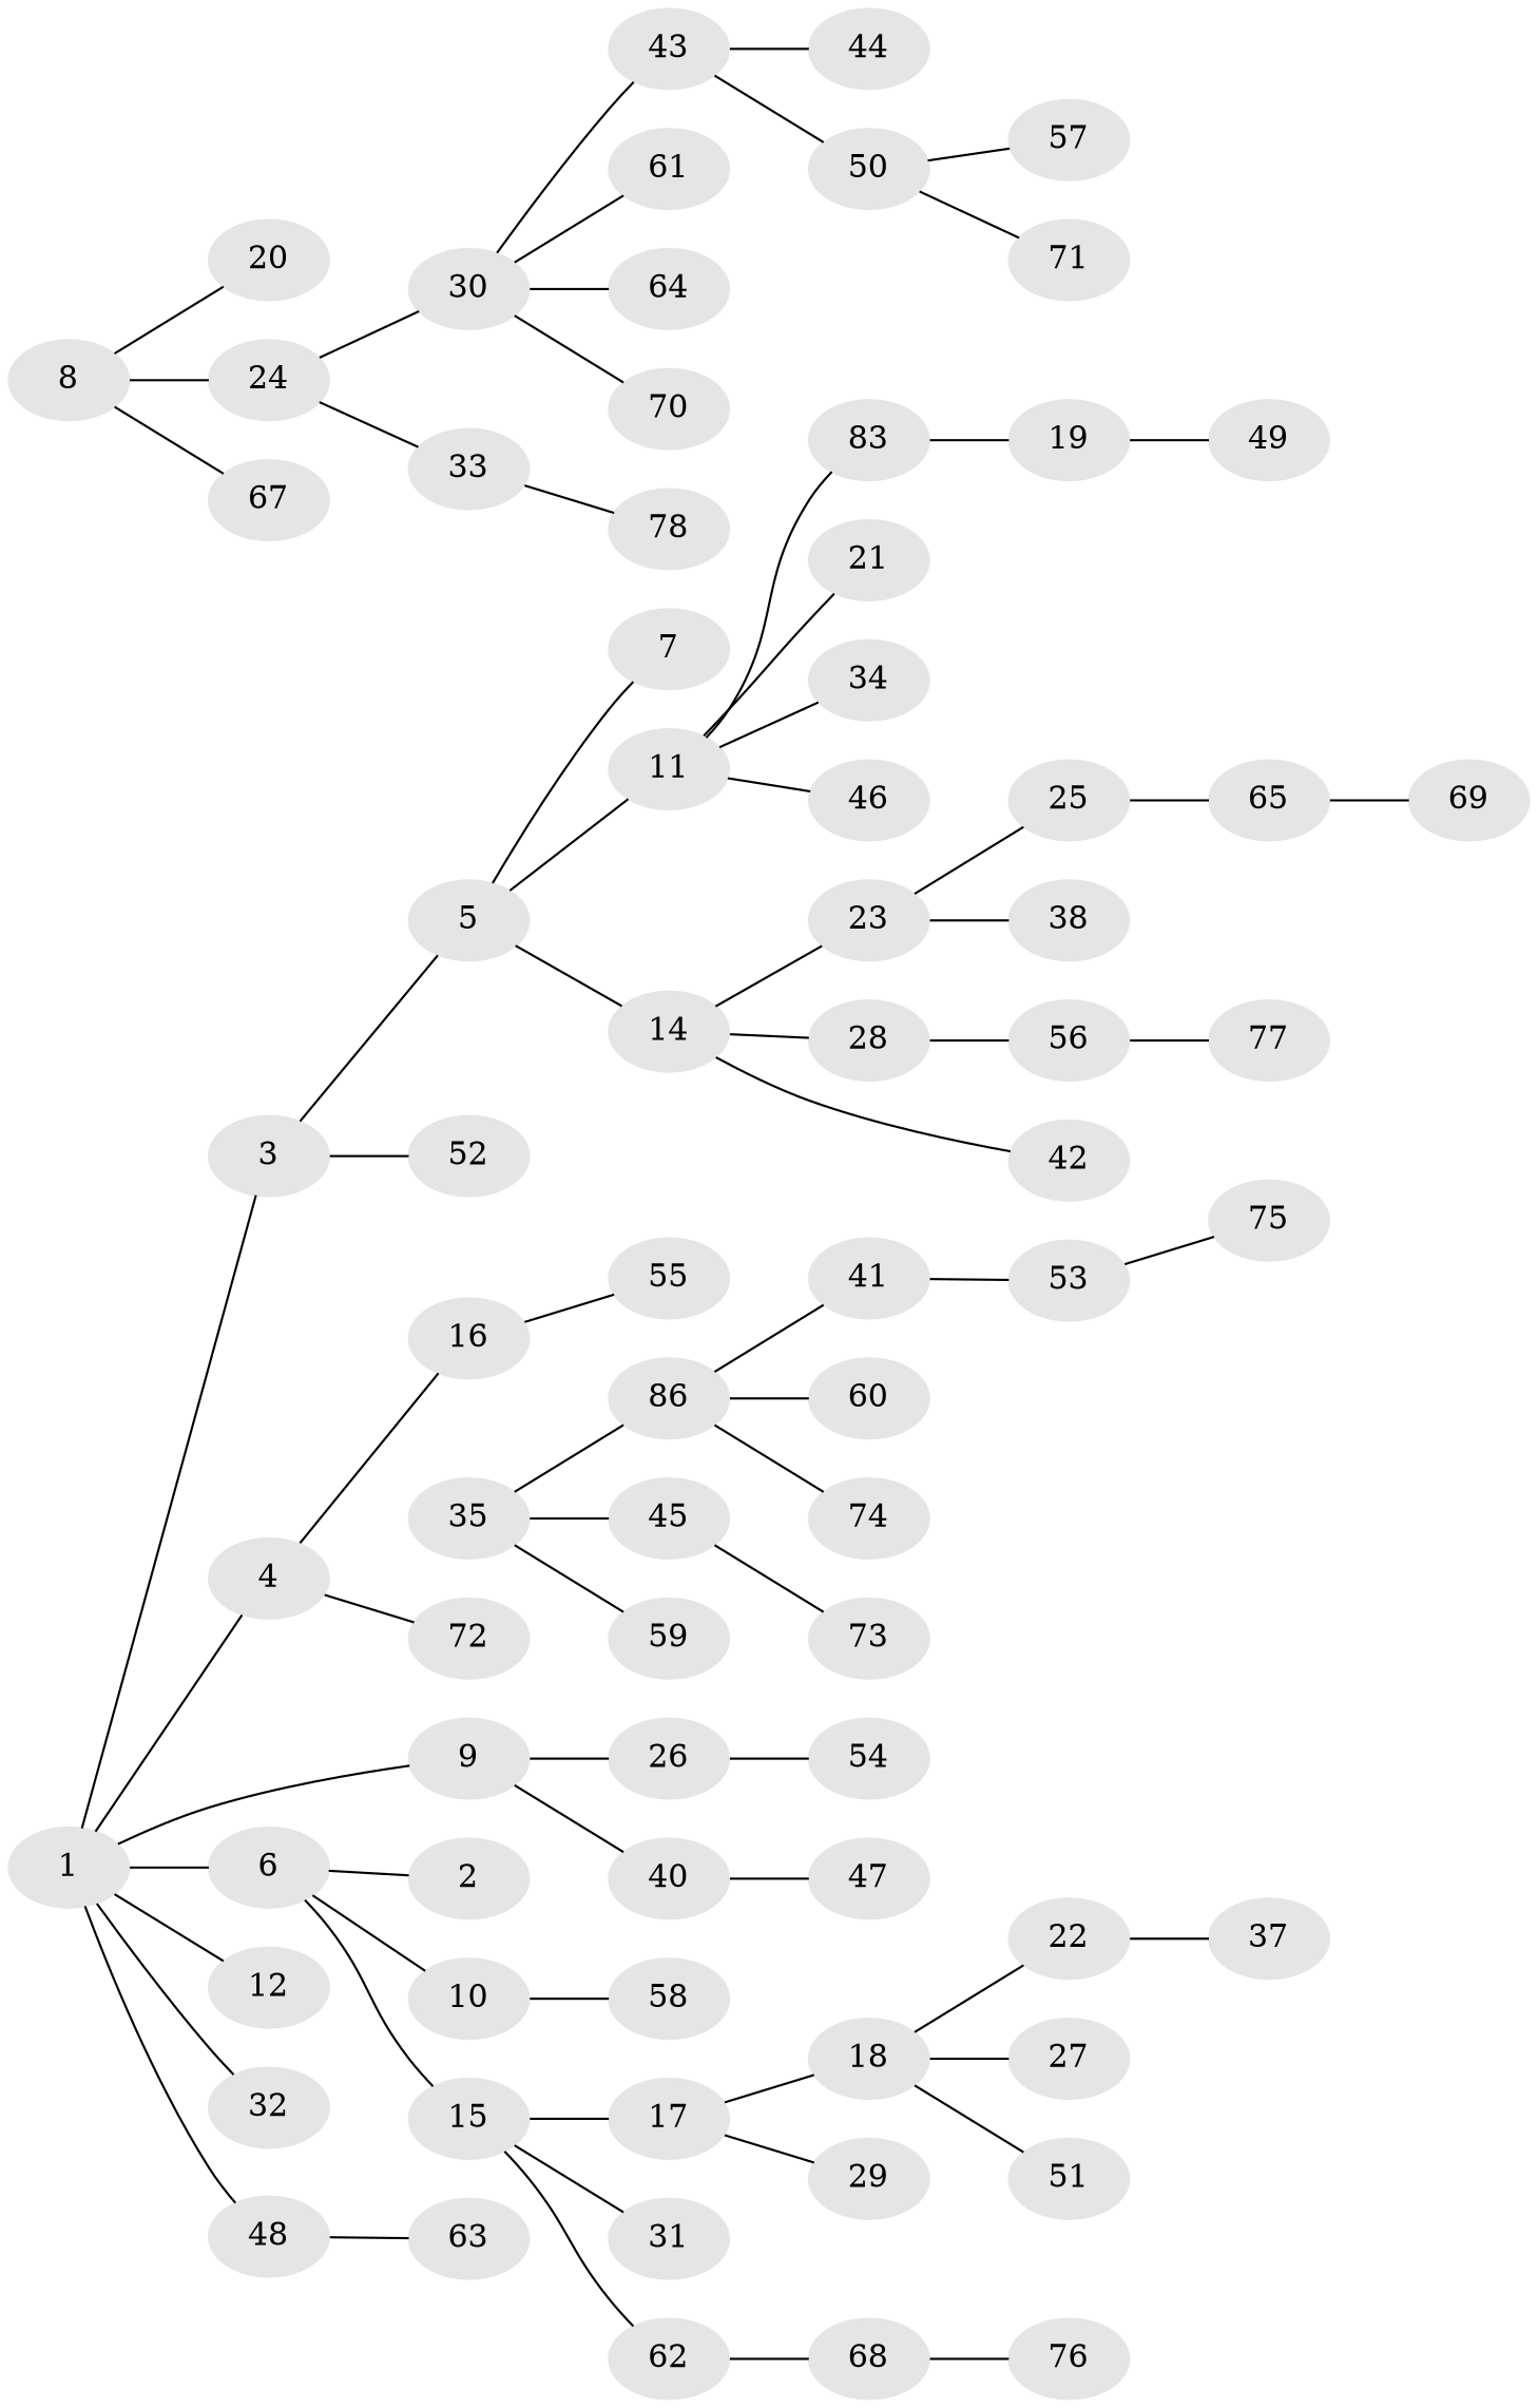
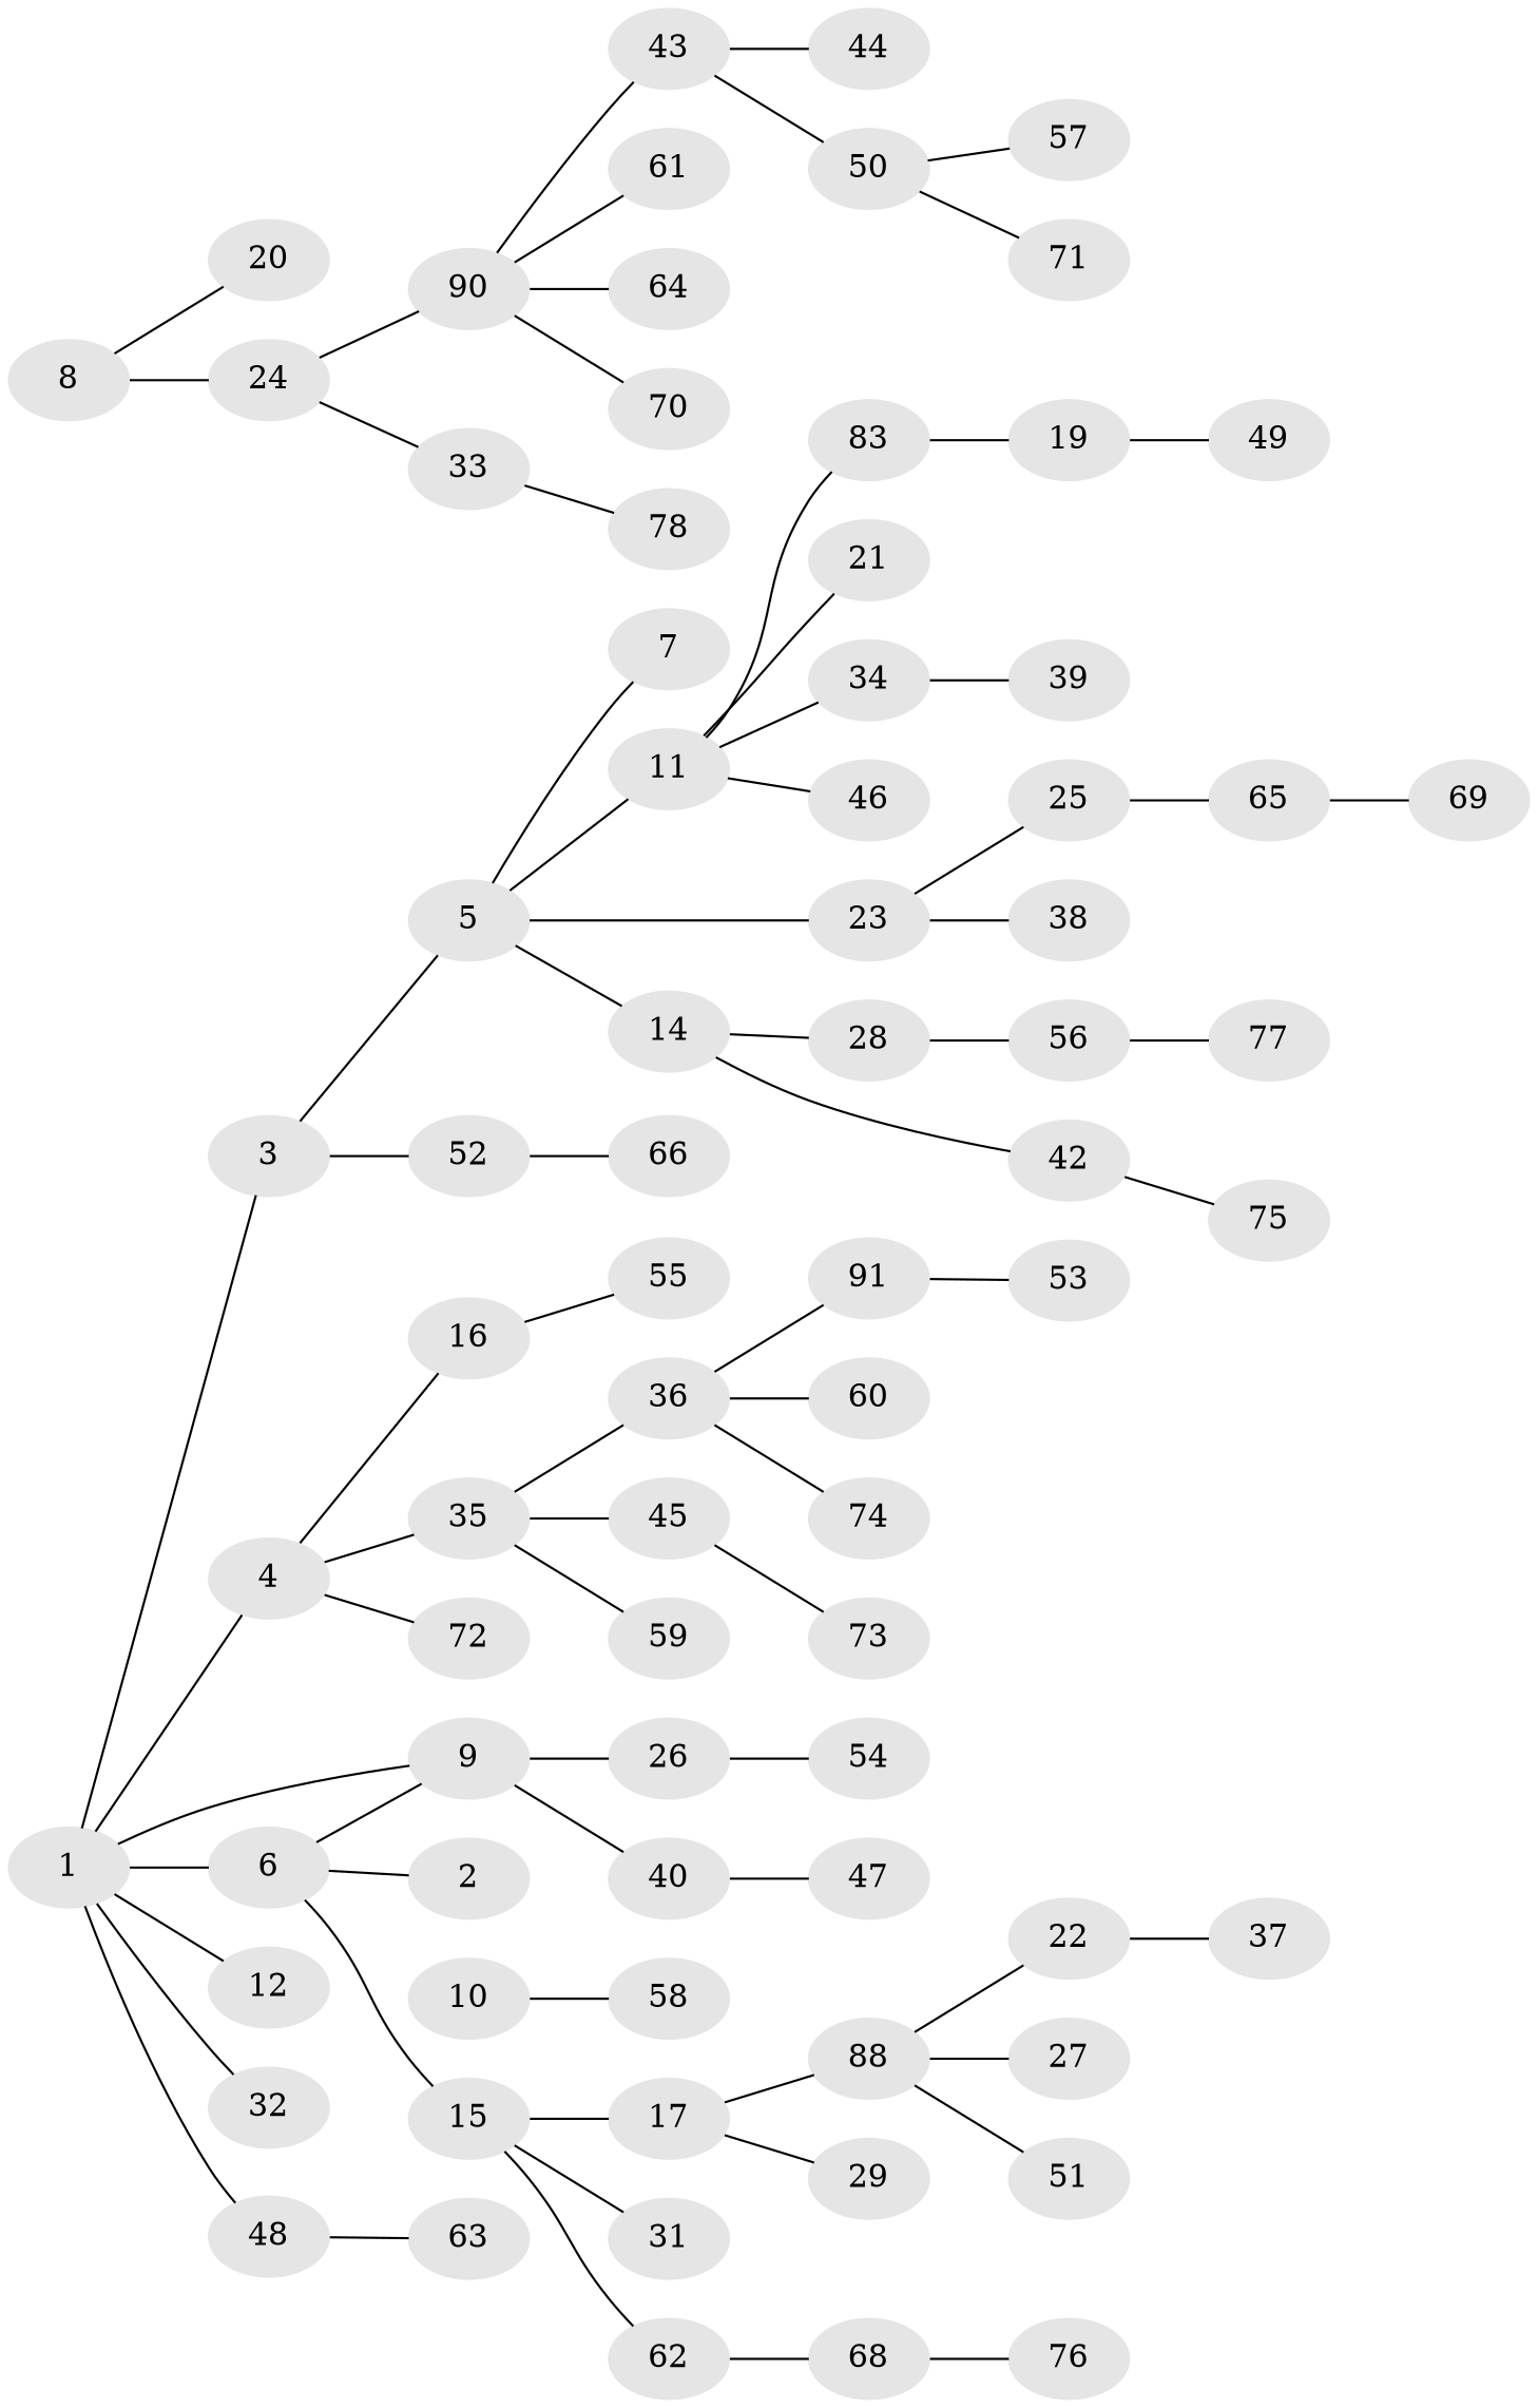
  graph {
    rankdir=LR
    node [color=gray90 style=filled]
    1
    3
    4
    6
    9
    12
    32
    48
    5
    52
    16
    35
    72
    2
    10
    15
    26
    40
    63
    7
    11
    14
+   66
    55
-   36 [label=86]
+   36
    45
    59
    8
    20
    24
-   67
    n32 [label=83]
    21
    34
    46
    23
    28
    42
    58
    17
    31
    62
-   30
+   30 [label=90]
    33
    54
    47
    19
+   39
    49
    25
    38
    56
-   18
+   18 [label=88]
    29
    68
    22
    27
    51
    37
    65
    43
    61
    64
    70
    78
    69
    77
    44
    50
-   41
+   41 [label=91]
    60
    74
    73
    53
    75
    57
    71
    76
    1 -- 3
    1 -- 4
    1 -- 6
    1 -- 9
    1 -- 12
    1 -- 32
    1 -- 48
    3 -- 5
    3 -- 52
    4 -- 16
+   4 -- 35
    4 -- 72
    6 -- 2
-   6 -- 10
+   6 -- 9
    6 -- 15
    9 -- 26
    9 -- 40
    48 -- 63
    5 -- 7
    5 -- 11
    5 -- 14
+   52 -- 66
    16 -- 55
    35 -- 36
    35 -- 45
    35 -- 59
    10 -- 58
    15 -- 17
    15 -- 31
    15 -- 62
    26 -- 54
    40 -- 47
    11 -- n32
    11 -- 21
    11 -- 34
    11 -- 46
-   14 -- 23
+   5 -- 23
    14 -- 28
    14 -- 42
    36 -- 41
    36 -- 60
    36 -- 74
    45 -- 73
    8 -- 20
    8 -- 24
-   8 -- 67
    24 -- 30
    24 -- 33
    n32 -- 19
+   34 -- 39
    23 -- 25
    23 -- 38
    28 -- 56
    17 -- 18
    17 -- 29
    62 -- 68
    30 -- 43
    30 -- 61
    30 -- 64
    30 -- 70
    33 -- 78
    19 -- 49
    25 -- 65
    56 -- 77
    18 -- 22
    18 -- 27
    18 -- 51
    68 -- 76
    22 -- 37
    65 -- 69
    43 -- 44
    43 -- 50
    50 -- 57
    50 -- 71
    41 -- 53
-   53 -- 75
+   42 -- 75
  }
